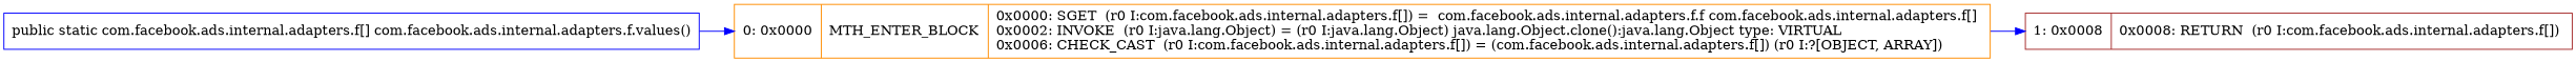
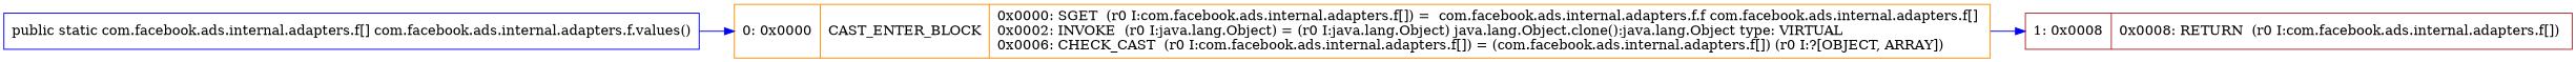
  digraph {
    rankdir=LR
    node [shape=record]
    edge [color=blue]
-   n1 [label="{0\:\ 0x0000|MTH_ENTER_BLOCK\l|0x0000: SGET  (r0 I:com.facebook.ads.internal.adapters.f[]) =  com.facebook.ads.internal.adapters.f.f com.facebook.ads.internal.adapters.f[] \l0x0002: INVOKE  (r0 I:java.lang.Object) = (r0 I:java.lang.Object) java.lang.Object.clone():java.lang.Object type: VIRTUAL \l0x0006: CHECK_CAST  (r0 I:com.facebook.ads.internal.adapters.f[]) = (com.facebook.ads.internal.adapters.f[]) (r0 I:?[OBJECT, ARRAY]) \l}" color=darkorange]
+   n1 [label="{0\:\ 0x0000|CAST_ENTER_BLOCK\l|0x0000: SGET  (r0 I:com.facebook.ads.internal.adapters.f[]) =  com.facebook.ads.internal.adapters.f.f com.facebook.ads.internal.adapters.f[] \l0x0002: INVOKE  (r0 I:java.lang.Object) = (r0 I:java.lang.Object) java.lang.Object.clone():java.lang.Object type: VIRTUAL \l0x0006: CHECK_CAST  (r0 I:com.facebook.ads.internal.adapters.f[]) = (com.facebook.ads.internal.adapters.f[]) (r0 I:?[OBJECT, ARRAY]) \l}" color=darkorange]
    n2 [label="{1\:\ 0x0008|0x0008: RETURN  (r0 I:com.facebook.ads.internal.adapters.f[]) \l}" color=brown]
    n3 [label="{public static com.facebook.ads.internal.adapters.f[] com.facebook.ads.internal.adapters.f.values() }" color=blue]
    n1 -> n2
    n3 -> n1
  }
